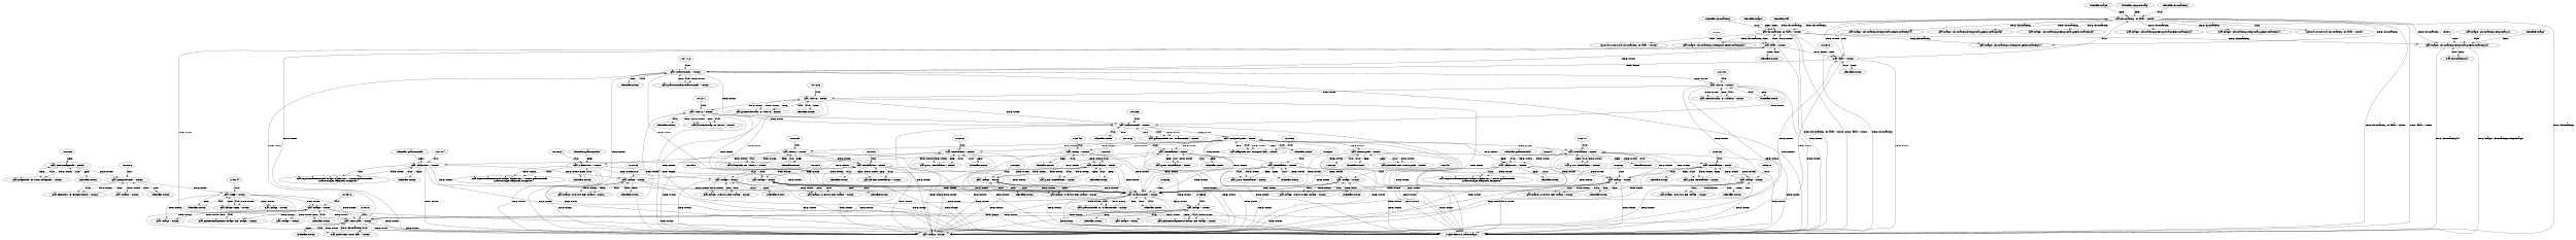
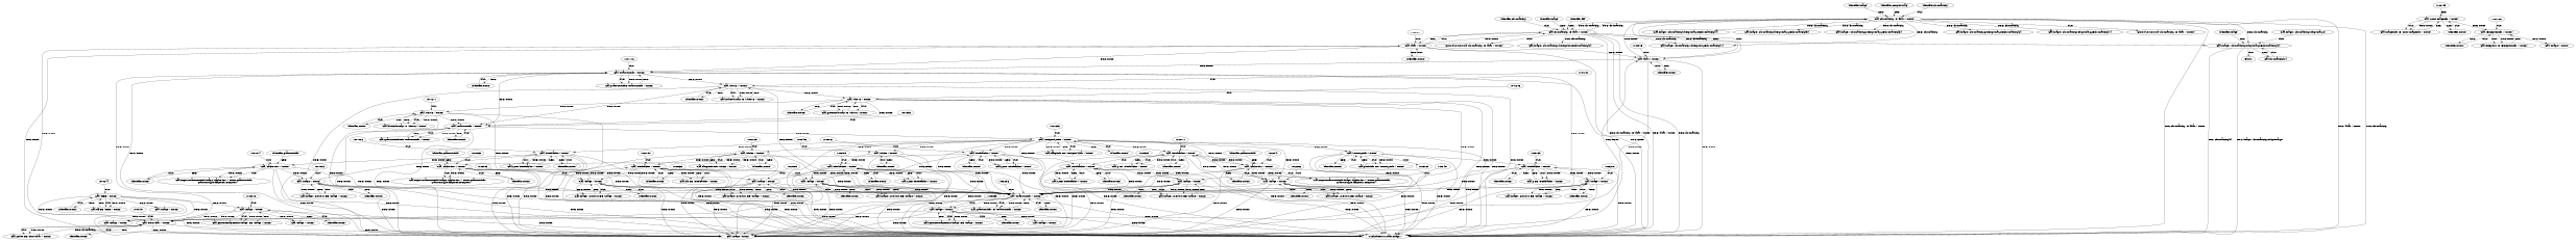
  digraph {
    n1 [label="(Call,image->chromaticity.red_primary.x=chromaticity[0])"]
    n2 [label="(Call,chromaticity[0])"]
    n3 [label="(MethodReturn,static Image *)"]
    n4 [label="(Block,)"]
    n5 [label="(Call,chromaticity != (float *) NULL)"]
    n6 [label="(Call,chromaticity != (float *) NULL)"]
    n7 [label="(Call,(float *) NULL)"]
    n8 [label="(Call,image->chromaticity.blue_primary.x=chromaticity[4])"]
    n9 [label="(Call,image->chromaticity.blue_primary.y=chromaticity[5])"]
    n10 [label="(Call,image->chromaticity.green_primary.y=chromaticity[3])"]
    n11 [label="(Call,image->chromaticity.white_point.y=chromaticity[1])"]
    n12 [label="(Call,image->chromaticity.green_primary.x=chromaticity[2])"]
    n13 [label="(Call,image->chromaticity.red_primary.y=chromaticity[1])"]
    n14 [label="(ControlStructure,if (chromaticity != (float *) NULL))"]
    n15 [label="(Call,(float *) NULL)"]
    n16 [label="(ControlStructure,if (chromaticity != (float *) NULL))"]
    n17 [label="(Call,image->chromaticity.white_point.x=chromaticity[0])"]
    n18 [label="(Call,(QuantumInfo *) NULL)"]
    n19 [label="(Call,(Image *)NULL)"]
    n20 [label="(Identifier,NULL)"]
    n21 [label="(Identifier,NULL)"]
    n22 [label="(Call,(QuantumInfo *) NULL)"]
    n23 [label="(Call,(QuantumInfo *) NULL)"]
    n24 [label="(Call,(uint16 *) NULL)"]
    n25 [label="(Call,quantum_info=(QuantumInfo *) NULL)"]
    n26 [label="(Identifier,NULL)"]
    n27 [label="(Call,(const char *) NULL)"]
    n28 [label="(Identifier,NULL)"]
    n29 [label="(Call,option == (const char *) NULL)"]
    n30 [label="(Call,(Image *) NULL)"]
    n31 [label="(Call,GetNextImageInList(image) == (Image *) NULL)"]
    n32 [label="(Call,(Image *) NULL)"]
    n33 [label="(Identifier,NULL)"]
    n34 [label="(Call,(Image *) NULL)"]
    n35 [label="(Call,(TIFF *) NULL)"]
    n36 [label="(Call,tiff == (TIFF *) NULL)"]
    n37 [label="(Call,(Image *) NULL)"]
    n38 [label="(Identifier,NULL)"]
    n39 [label="(Call,(ExceptionInfo *) NULL)"]
    n40 [label="(Identifier,NULL)"]
    n41 [label="(Call,exception != (ExceptionInfo *) NULL)"]
    n42 [label="(Call,(Image *) NULL)"]
    n43 [label="(Call,(const ImageInfo *) NULL)"]
    n44 [label="(Call,image_info != (const ImageInfo *) NULL)"]
    n45 [label="(Identifier,NULL)"]
    n46 [label="(Call,(Image *) NULL)"]
    n47 [label="(Call,quantum_info != (QuantumInfo *) NULL)"]
    n48 [label="(Identifier,NULL)"]
    n49 [label="(Call,GetNextImageInList(image) == (Image *) NULL)"]
    n50 [label="(Identifier,NULL)"]
    n51 [label="(Call,(Image *) NULL)"]
    n52 [label="(Call,(Image *) NULL)"]
    n53 [label="(Call,(PixelPacket *) NULL)"]
    n54 [label="(Call,image->previous == (Image *) NULL)"]
    n55 [label="(Identifier,NULL)"]
    n56 [label="(Call,(CacheView *) NULL)"]
    n57 [label="(Call,q == (PixelPacket *) NULL)"]
    n58 [label="(Identifier,NULL)"]
    n59 [label="(Call,ImportQuantumPixels(image,(CacheView *) NULL,quantum_info,\n            quantum_type,tiff_pixels,exception))"]
    n60 [label="(Identifier,NULL)"]
    n61 [label="(Call,(unsigned point *) NULL)"]
    n62 [label="(Call,(uint32 *) NULL)"]
    n63 [label="(Call,(uint32 *) NULL)"]
    n64 [label="(Call,(PixelPacket *) NULL)"]
    n65 [label="(Call,(PixelPacket *) NULL)"]
    n66 [label="(Call,(MemoryInfo *) NULL)"]
    n67 [label="(Call,(PixelPacket *) NULL)"]
    n68 [label="(Call,(Image *) NULL)"]
    n69 [label="(Call,(CacheView *) NULL)"]
    n70 [label="(Call,tiff_pixels == (unsigned char *) NULL)"]
    n71 [label="(Identifier,NULL)"]
    n72 [label="(Call,(PixelPacket *) NULL)"]
    n73 [label="(Call,tile_pixels == (uint32 *) NULL)"]
    n74 [label="(Identifier,NULL)"]
    n75 [label="(Call,(PixelPacket *) NULL)"]
    n76 [label="(Identifier,NULL)"]
    n77 [label="(Call,(Image *) NULL)"]
    n78 [label="(Call,q == (PixelPacket *) NULL)"]
    n79 [label="(Identifier,NULL)"]
    n80 [label="(Call,(CacheView *) NULL)"]
    n81 [label="(Identifier,NULL)"]
    n82 [label="(Call,q == (PixelPacket *) NULL)"]
    n83 [label="(Call,(PixelPacket *) NULL)"]
    n84 [label="(Identifier,NULL)"]
    n85 [label="(Call,pixel_info == (MemoryInfo *) NULL)"]
    1003069
    n87 [label="(Identifier,NULL)"]
    n88 [label="(Call,q == (PixelPacket *) NULL)"]
    n89 [label="(Identifier,NULL)"]
    n90 [label="(Call,image->previous == (Image *) NULL)"]
    n91 [label="(Identifier,NULL)"]
    n92 [label="(Call,ImportQuantumPixels(image,(CacheView *) NULL,quantum_info,\n              quantum_type,tiff_pixels,exception))"]
    n93 [label="(Identifier,NULL)"]
    n94 [label="(Call,quantum_info == (QuantumInfo *) NULL)"]
    n95 [label="(Call,(uint16 *) NULL)"]
    n96 [label="(Call,blue_colormap != (uint16 *) NULL)"]
    n97 [label="(Identifier,NULL)"]
    n98 [label="(Call,(uint16 *) NULL)"]
    n99 [label="(Call,green_colormap != (uint16 *) NULL)"]
    n100 [label="(Identifier,NULL)"]
    n101 [label="(Identifier,NULL)"]
    n102 [label="(Call,red_colormap != (white16 *) NULL)"]
    n103 [label="(Call,(Image *) NULL)"]
    n104 [label="(Identifier,NULL)"]
    n105 [label="(Call,image->previous == (Image *) NULL)"]
    n106 [label="(Identifier,NULL)"]
    n107 [label="(Call,tile == (PixelPacket *) NULL)"]
    n108 [label="(Call,(Image *) NULL)"]
    n109 [label="(Identifier,NULL)"]
    n110 [label="(Call,q == (PixelPacket *) NULL)"]
    n111 [label="(Identifier,NULL)"]
    n112 [label="(Call,image->previous == (Image *) NULL)"]
    n113 [label="(Identifier,NULL)"]
    n114 [label="(Call,image->previous == (Image *) NULL)"]
    n115 [label="(Call,(Image *) NULL)"]
    n116 [label="(Identifier,NULL)"]
    n117 [label="(Call,image->previous == (Image *) NULL)"]
    n118 [label="(Identifier,NULL)"]
    n119 [label="(Call,ImportQuantumPixels(image,(CacheView *) NULL,quantum_info,\n            quantum_type,tiff_pixels,exception))"]
    n120 [label="(Call,(Image *) NULL)"]
    n121 [label="(Call,q == (PixelPacket *) NULL)"]
    n122 [label="(Identifier,NULL)"]
    n123 [label="(Call,image->previous == (Image *) NULL)"]
    n124 [label="(Identifier,NULL)"]
    n125 [label="(Identifier,quantum_info)"]
    n126 [label="(Identifier,chromaticity)"]
    n127 [label="(Identifier,quantum_info)"]
    n128 [label="(Identifier,image)"]
    n129 [label="(Identifier,image)"]
    n130 [label="(Call,image->chromaticity.red_primary.x)"]
    n131 [label="(Identifier,compress_tag)"]
    n132 [label="(Identifier,quantum_info)"]
    n133 [label="(Identifier,tiff)"]
    n134 [label="(Identifier,image)"]
    n135 [label="(Identifier,chromaticity)"]
    1000877
    1000737
    1000318
    1000244
    1000186
    1000159
    1003256
    1001893
    1001874
    1001866
    1001696
    n147 [label=1081383]
    1001211
    1001206
    1001200
    1001116
    1000915
    1002993
    1002790
    1002725
    1002486
    1002338
    1002457
    1002636
    1002519
    1002088
    1002069
    1002061
    1003139
    1003218
    1002171
    1002266
    1002247
    1003339
    n1 -> n2 [label="CFG: "]
    n1 -> n3 [label="DDG: chromaticity[0]"]
    n1 -> n3 [label="DDG: image->chromaticity.red_primary.x"]
-   n4 -> n1 [label="AST: "]
+   n1 -> n4 [label="AST: "]
    n2 -> n1 [label="AST: "]
    n5 -> n1 [label="DDG: chromaticity"]
    n5 -> n3 [label="DDG: chromaticity != (float *) NULL"]
    n5 -> n3 [label="DDG: (float *) NULL"]
    n5 -> n3 [label="DDG: chromaticity"]
    n5 -> n6 [label="DDG: chromaticity"]
    n5 -> n7 [label="CFG: "]
    n5 -> n8 [label="DDG: chromaticity"]
    n5 -> n9 [label="DDG: chromaticity"]
    n5 -> n10 [label="DDG: chromaticity"]
    n5 -> n11 [label="DDG: chromaticity"]
    n5 -> n12 [label="DDG: chromaticity"]
    n5 -> n13 [label="DDG: chromaticity"]
    n5 -> n14 [label="AST: "]
    n6 -> n1 [label="DDG: chromaticity"]
    n6 -> n3 [label="DDG: chromaticity != (float *) NULL"]
    n6 -> n3 [label="DDG: (float *) NULL"]
    n6 -> n3 [label="DDG: chromaticity"]
    n6 -> n5 [label="DDG: chromaticity"]
    n6 -> n11 [label="DDG: chromaticity"]
    n6 -> n15 [label="CFG: "]
    n6 -> n16 [label="AST: "]
    n6 -> n17 [label="DDG: chromaticity"]
    n7 -> n3 [label="DDG: NULL"]
    n7 -> n5 [label="AST: "]
    n7 -> n5 [label="DDG: NULL"]
    n7 -> n18 [label="DDG: NULL"]
    n7 -> n19 [label="DDG: NULL"]
    n7 -> n20 [label="CFG: "]
    n15 -> n3 [label="DDG: NULL"]
    n15 -> n6 [label="AST: "]
    n15 -> n6 [label="DDG: NULL"]
    n15 -> n7 [label="DDG: NULL"]
    n15 -> n18 [label="DDG: NULL"]
    n15 -> n19 [label="DDG: NULL"]
    n15 -> n21 [label="CFG: "]
    n18 -> n3 [label="DDG: NULL"]
    n18 -> n19 [label="DDG: NULL"]
    n18 -> n22 [label="DDG: NULL"]
    n18 -> n23 [label="DDG: NULL"]
    n18 -> n24 [label="DDG: NULL"]
    n18 -> n25 [label="AST: "]
    n18 -> n25 [label="DDG: NULL"]
    n18 -> n26 [label="CFG: "]
    n20 -> n7 [label="AST: "]
    n21 -> n15 [label="AST: "]
    n22 -> n3 [label="DDG: NULL"]
    n22 -> n19 [label="DDG: NULL"]
    n22 -> n27 [label="DDG: NULL"]
    n22 -> n46 [label="DDG: NULL"]
    n22 -> n47 [label="AST: "]
    n22 -> n47 [label="DDG: NULL"]
    n22 -> n48 [label="CFG: "]
    n23 -> n3 [label="DDG: NULL"]
    n23 -> n19 [label="DDG: NULL"]
    n23 -> n61 [label="DDG: NULL"]
    n23 -> n93 [label="CFG: "]
    n23 -> n94 [label="AST: "]
    n23 -> n94 [label="DDG: NULL"]
    n24 -> n3 [label="DDG: NULL"]
    n24 -> n19 [label="DDG: NULL"]
    n24 -> n22 [label="DDG: NULL"]
    n24 -> n23 [label="DDG: NULL"]
    n24 -> n98 [label="DDG: NULL"]
    n24 -> n101 [label="CFG: "]
    n24 -> n102 [label="AST: "]
    n24 -> n102 [label="DDG: NULL"]
    n25 -> n18 [label="CFG: "]
    n26 -> n18 [label="AST: "]
    n27 -> n3 [label="DDG: NULL"]
    n27 -> n7 [label="DDG: NULL"]
    n27 -> n15 [label="DDG: NULL"]
    n27 -> n18 [label="DDG: NULL"]
    n27 -> n19 [label="DDG: NULL"]
    n27 -> n28 [label="CFG: "]
    n27 -> n29 [label="AST: "]
    n27 -> n29 [label="DDG: NULL"]
    n28 -> n27 [label="AST: "]
    n29 -> n27 [label="DDG: chromaticity"]
    n30 -> n3 [label="DDG: NULL"]
    n30 -> n19 [label="DDG: NULL"]
    n30 -> n27 [label="DDG: NULL"]
    n30 -> n31 [label="AST: "]
    n30 -> n31 [label="DDG: NULL"]
    n30 -> n32 [label="DDG: NULL"]
    n30 -> n33 [label="CFG: "]
    n30 -> n34 [label="DDG: NULL"]
    n31 -> n30 [label="CFG: "]
    n33 -> n30 [label="AST: "]
    n35 -> n19 [label="DDG: NULL"]
    n35 -> n27 [label="DDG: NULL"]
    n35 -> n30 [label="DDG: NULL"]
    n35 -> n34 [label="DDG: NULL"]
    n35 -> n36 [label="AST: "]
    n35 -> n36 [label="DDG: NULL"]
    n35 -> n37 [label="DDG: NULL"]
    n35 -> n38 [label="CFG: "]
    n36 -> n35 [label="CFG: "]
    n38 -> n35 [label="AST: "]
-   n39 -> n35 [label="DDG: NULL"]
    n39 -> n40 [label="CFG: "]
    n39 -> n41 [label="AST: "]
    n39 -> n41 [label="DDG: NULL"]
    n39 -> n42 [label="DDG: NULL"]
    n40 -> n39 [label="AST: "]
    n41 -> n39 [label="CFG: "]
    n43 -> n39 [label="DDG: NULL"]
    n43 -> n44 [label="AST: "]
    n43 -> n44 [label="DDG: NULL"]
    n43 -> n45 [label="CFG: "]
    n44 -> n43 [label="CFG: "]
    n45 -> n43 [label="AST: "]
    n46 -> n3 [label="DDG: NULL"]
    n46 -> n19 [label="DDG: NULL"]
    n46 -> n27 [label="DDG: NULL"]
    n46 -> n49 [label="AST: "]
    n46 -> n49 [label="DDG: NULL"]
    n46 -> n50 [label="CFG: "]
    n46 -> n51 [label="DDG: NULL"]
    n47 -> n22 [label="CFG: "]
    n48 -> n22 [label="AST: "]
    n49 -> n46 [label="CFG: "]
    n50 -> n46 [label="AST: "]
    n52 -> n3 [label="DDG: NULL"]
    n52 -> n19 [label="DDG: NULL"]
    n52 -> n22 [label="DDG: NULL"]
    n52 -> n53 [label="DDG: NULL"]
    n52 -> n54 [label="AST: "]
    n52 -> n54 [label="DDG: NULL"]
    n52 -> n55 [label="CFG: "]
    n53 -> n3 [label="DDG: NULL"]
    n53 -> n19 [label="DDG: NULL"]
    n53 -> n22 [label="DDG: NULL"]
    n53 -> n56 [label="DDG: NULL"]
    n53 -> n57 [label="AST: "]
    n53 -> n57 [label="DDG: NULL"]
    n53 -> n58 [label="CFG: "]
    n54 -> n52 [label="CFG: "]
    n55 -> n52 [label="AST: "]
    n56 -> n3 [label="DDG: NULL"]
    n56 -> n19 [label="DDG: NULL"]
    n56 -> n22 [label="DDG: NULL"]
    n56 -> n52 [label="DDG: NULL"]
    n56 -> n59 [label="AST: "]
    n56 -> n59 [label="DDG: NULL"]
    n56 -> n60 [label="CFG: "]
    n57 -> n53 [label="CFG: "]
    n58 -> n53 [label="AST: "]
    n60 -> n56 [label="AST: "]
    n61 -> n3 [label="DDG: NULL"]
    n61 -> n19 [label="DDG: NULL"]
    n61 -> n22 [label="DDG: NULL"]
    n61 -> n53 [label="DDG: NULL"]
    n61 -> n62 [label="DDG: NULL"]
    n61 -> n63 [label="DDG: NULL"]
    n61 -> n64 [label="DDG: NULL"]
    n61 -> n65 [label="DDG: NULL"]
    n61 -> n66 [label="DDG: NULL"]
    n61 -> n67 [label="DDG: NULL"]
    n61 -> n68 [label="DDG: NULL"]
    n61 -> n69 [label="DDG: NULL"]
    n61 -> n70 [label="AST: "]
    n61 -> n70 [label="DDG: NULL"]
    n61 -> n71 [label="CFG: "]
    n62 -> n3 [label="DDG: NULL"]
    n62 -> n19 [label="DDG: NULL"]
    n62 -> n22 [label="DDG: NULL"]
    n62 -> n72 [label="DDG: NULL"]
    n62 -> n73 [label="AST: "]
    n62 -> n73 [label="DDG: NULL"]
    n62 -> n74 [label="CFG: "]
    n63 -> n3 [label="DDG: NULL"]
    n63 -> n19 [label="DDG: NULL"]
    n63 -> n22 [label="DDG: NULL"]
    n63 -> n75 [label="DDG: NULL"]
    n63 -> n76 [label="CFG: "]
    n64 -> n3 [label="DDG: NULL"]
    n64 -> n19 [label="DDG: NULL"]
    n64 -> n22 [label="DDG: NULL"]
    n64 -> n77 [label="DDG: NULL"]
    n64 -> n78 [label="AST: "]
    n64 -> n78 [label="DDG: NULL"]
    n64 -> n79 [label="CFG: "]
    n65 -> n3 [label="DDG: NULL"]
    n65 -> n19 [label="DDG: NULL"]
    n65 -> n22 [label="DDG: NULL"]
    n65 -> n80 [label="DDG: NULL"]
    n65 -> n81 [label="CFG: "]
    n65 -> n82 [label="AST: "]
    n65 -> n82 [label="DDG: NULL"]
    n66 -> n3 [label="DDG: NULL"]
    n66 -> n19 [label="DDG: NULL"]
    n66 -> n22 [label="DDG: NULL"]
    n66 -> n83 [label="DDG: NULL"]
    n66 -> n84 [label="CFG: "]
    n66 -> n85 [label="AST: "]
    n66 -> n85 [label="DDG: NULL"]
    n66 -> 1003069 [label="AST: "]
    n67 -> n3 [label="DDG: NULL"]
    n67 -> n19 [label="DDG: NULL"]
    n67 -> n22 [label="DDG: NULL"]
    n67 -> n68 [label="DDG: NULL"]
    n67 -> n69 [label="DDG: NULL"]
    n67 -> n87 [label="CFG: "]
    n67 -> n88 [label="AST: "]
    n67 -> n88 [label="DDG: NULL"]
    n68 -> n3 [label="DDG: NULL"]
    n68 -> n19 [label="DDG: NULL"]
    n68 -> n22 [label="DDG: NULL"]
    n68 -> n67 [label="DDG: NULL"]
    n68 -> n89 [label="CFG: "]
    n68 -> n90 [label="AST: "]
    n68 -> n90 [label="DDG: NULL"]
    n69 -> n3 [label="DDG: NULL"]
    n69 -> n19 [label="DDG: NULL"]
    n69 -> n22 [label="DDG: NULL"]
    n69 -> n67 [label="DDG: NULL"]
    n69 -> n68 [label="DDG: NULL"]
    n69 -> n91 [label="CFG: "]
    n69 -> n92 [label="AST: "]
    n69 -> n92 [label="DDG: NULL"]
    n70 -> n61 [label="CFG: "]
    n71 -> n61 [label="AST: "]
    n72 -> n3 [label="DDG: NULL"]
    n72 -> n19 [label="DDG: NULL"]
    n72 -> n22 [label="DDG: NULL"]
    n72 -> n103 [label="DDG: NULL"]
    n72 -> n106 [label="CFG: "]
    n72 -> n107 [label="AST: "]
    n72 -> n107 [label="DDG: NULL"]
    n73 -> n62 [label="CFG: "]
    n74 -> n62 [label="AST: "]
    n75 -> n3 [label="DDG: NULL"]
    n75 -> n19 [label="DDG: NULL"]
    n75 -> n22 [label="DDG: NULL"]
    n75 -> n108 [label="DDG: NULL"]
    n75 -> n109 [label="CFG: "]
    n75 -> n110 [label="AST: "]
    n75 -> n110 [label="DDG: NULL"]
    n76 -> n63 [label="AST: "]
    n77 -> n3 [label="DDG: NULL"]
    n77 -> n19 [label="DDG: NULL"]
    n77 -> n22 [label="DDG: NULL"]
    n77 -> n64 [label="DDG: NULL"]
    n77 -> n111 [label="CFG: "]
    n77 -> n112 [label="AST: "]
    n77 -> n112 [label="DDG: NULL"]
    n78 -> n64 [label="CFG: "]
    n79 -> n64 [label="AST: "]
    n80 -> n3 [label="DDG: NULL"]
    n80 -> n19 [label="DDG: NULL"]
    n80 -> n22 [label="DDG: NULL"]
    n80 -> n115 [label="DDG: NULL"]
    n80 -> n118 [label="CFG: "]
    n80 -> n119 [label="AST: "]
    n80 -> n119 [label="DDG: NULL"]
    n81 -> n65 [label="AST: "]
    n82 -> n65 [label="CFG: "]
    n83 -> n3 [label="DDG: NULL"]
    n83 -> n19 [label="DDG: NULL"]
    n83 -> n22 [label="DDG: NULL"]
    n83 -> n120 [label="DDG: NULL"]
    n83 -> n121 [label="AST: "]
    n83 -> n121 [label="DDG: NULL"]
    n83 -> n122 [label="CFG: "]
    n84 -> n66 [label="AST: "]
    n85 -> n66 [label="CFG: "]
    n87 -> n67 [label="AST: "]
    n88 -> n67 [label="CFG: "]
    n89 -> n68 [label="AST: "]
    n90 -> n68 [label="CFG: "]
    n91 -> n69 [label="AST: "]
    n93 -> n23 [label="AST: "]
    n94 -> n23 [label="CFG: "]
    n95 -> n3 [label="DDG: NULL"]
    n95 -> n19 [label="DDG: NULL"]
    n95 -> n22 [label="DDG: NULL"]
    n95 -> n23 [label="DDG: NULL"]
    n95 -> n96 [label="AST: "]
    n95 -> n96 [label="DDG: NULL"]
    n95 -> n97 [label="CFG: "]
    n96 -> n95 [label="CFG: "]
    n97 -> n95 [label="AST: "]
    n98 -> n3 [label="DDG: NULL"]
    n98 -> n19 [label="DDG: NULL"]
    n98 -> n22 [label="DDG: NULL"]
    n98 -> n23 [label="DDG: NULL"]
    n98 -> n95 [label="DDG: NULL"]
    n98 -> n99 [label="AST: "]
    n98 -> n99 [label="DDG: NULL"]
    n98 -> n100 [label="CFG: "]
    n99 -> n98 [label="CFG: "]
    n100 -> n98 [label="AST: "]
    n101 -> n24 [label="AST: "]
    n102 -> n24 [label="CFG: "]
    n103 -> n3 [label="DDG: NULL"]
    n103 -> n19 [label="DDG: NULL"]
    n103 -> n22 [label="DDG: NULL"]
    n103 -> n72 [label="DDG: NULL"]
    n103 -> n104 [label="CFG: "]
    n103 -> n105 [label="AST: "]
    n103 -> n105 [label="DDG: NULL"]
    n104 -> n103 [label="AST: "]
    n105 -> n103 [label="CFG: "]
    n106 -> n72 [label="AST: "]
    n107 -> n72 [label="CFG: "]
    n108 -> n3 [label="DDG: NULL"]
    n108 -> n19 [label="DDG: NULL"]
    n108 -> n22 [label="DDG: NULL"]
    n108 -> n75 [label="DDG: NULL"]
    n108 -> n113 [label="CFG: "]
    n108 -> n114 [label="AST: "]
    n108 -> n114 [label="DDG: NULL"]
    n109 -> n75 [label="AST: "]
    n110 -> n75 [label="CFG: "]
    n111 -> n77 [label="AST: "]
    n112 -> n77 [label="CFG: "]
    n113 -> n108 [label="AST: "]
    n114 -> n108 [label="CFG: "]
    n115 -> n3 [label="DDG: NULL"]
    n115 -> n19 [label="DDG: NULL"]
    n115 -> n22 [label="DDG: NULL"]
    n115 -> n65 [label="DDG: NULL"]
    n115 -> n116 [label="CFG: "]
    n115 -> n117 [label="AST: "]
    n115 -> n117 [label="DDG: NULL"]
    n116 -> n115 [label="AST: "]
    n117 -> n115 [label="CFG: "]
    n118 -> n80 [label="AST: "]
    n120 -> n3 [label="DDG: NULL"]
    n120 -> n19 [label="DDG: NULL"]
    n120 -> n22 [label="DDG: NULL"]
    n120 -> n83 [label="DDG: NULL"]
    n120 -> n123 [label="AST: "]
    n120 -> n123 [label="DDG: NULL"]
    n120 -> n124 [label="CFG: "]
    n121 -> n83 [label="CFG: "]
    n122 -> n83 [label="AST: "]
    n123 -> n120 [label="CFG: "]
    n124 -> n120 [label="AST: "]
    n125 -> n80 [label="CFG: "]
    n126 -> n6 [label="AST: "]
    n127 -> n69 [label="CFG: "]
    n128 -> n6 [label="CFG: "]
    n129 -> n5 [label="CFG: "]
    n130 -> n1 [label="AST: "]
    n131 -> n5 [label="CFG: "]
    n132 -> n56 [label="CFG: "]
    n133 -> n6 [label="CFG: "]
    n134 -> n1 [label="CFG: "]
    n135 -> n5 [label="AST: "]
    1000877 -> n15 [label="AST: "]
    1000737 -> n27 [label="AST: "]
    1000318 -> n30 [label="AST: "]
    1000244 -> n35 [label="AST: "]
    1000186 -> n39 [label="AST: "]
    1000159 -> n43 [label="CFG: "]
    1003256 -> n22 [label="AST: "]
    1001893 -> n52 [label="AST: "]
    1001874 -> n56 [label="AST: "]
    1001866 -> n53 [label="AST: "]
-   1001696 -> n70 [label="AST: "]
+   1001696 -> n61 [label="AST: "]
    n147 -> n23 [label="AST: "]
    1001211 -> n95 [label="AST: "]
    1001206 -> n98 [label="AST: "]
    1001200 -> n24 [label="AST: "]
    1001116 -> n18 [label="AST: "]
    1000915 -> n7 [label="AST: "]
    1002993 -> n103 [label="AST: "]
    1002790 -> n72 [label="AST: "]
    1002725 -> n62 [label="AST: "]
    1002486 -> n63 [label="AST: "]
    1002338 -> n64 [label="AST: "]
    1002457 -> n77 [label="AST: "]
    1002636 -> n108 [label="AST: "]
    1002519 -> n75 [label="AST: "]
    1002088 -> n115 [label="AST: "]
    1002069 -> n80 [label="AST: "]
    1002061 -> n65 [label="AST: "]
    1003139 -> n83 [label="AST: "]
    1003218 -> n120 [label="AST: "]
    1002171 -> n67 [label="AST: "]
    1002266 -> n68 [label="AST: "]
    1002247 -> n69 [label="AST: "]
    1003339 -> n46 [label="AST: "]
  }
